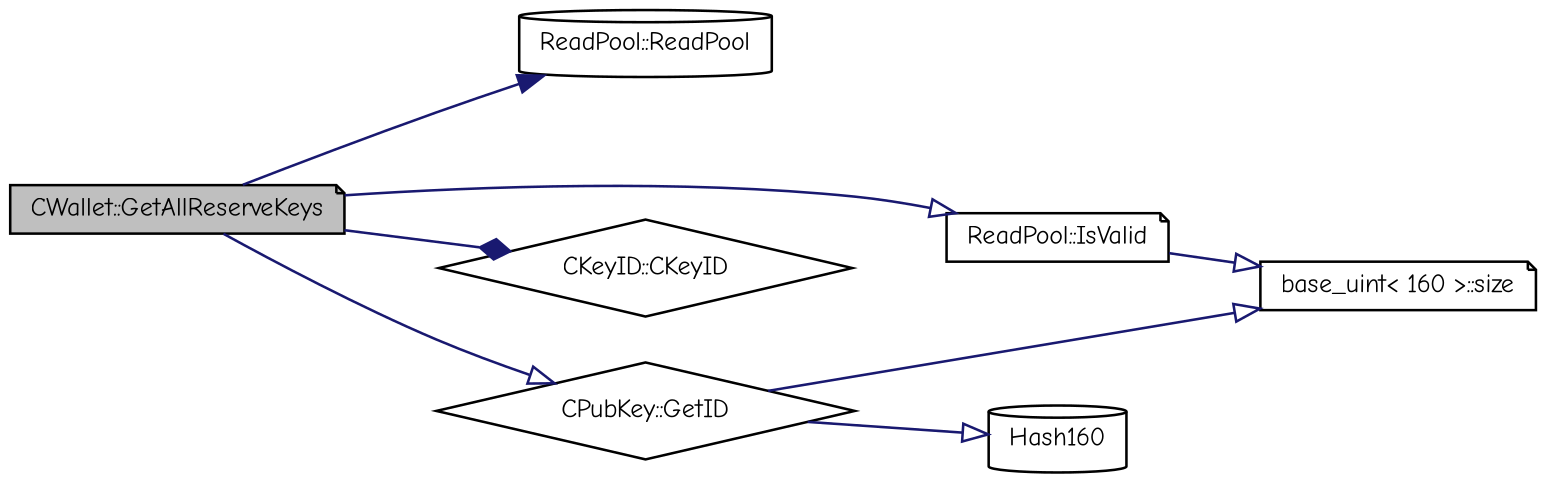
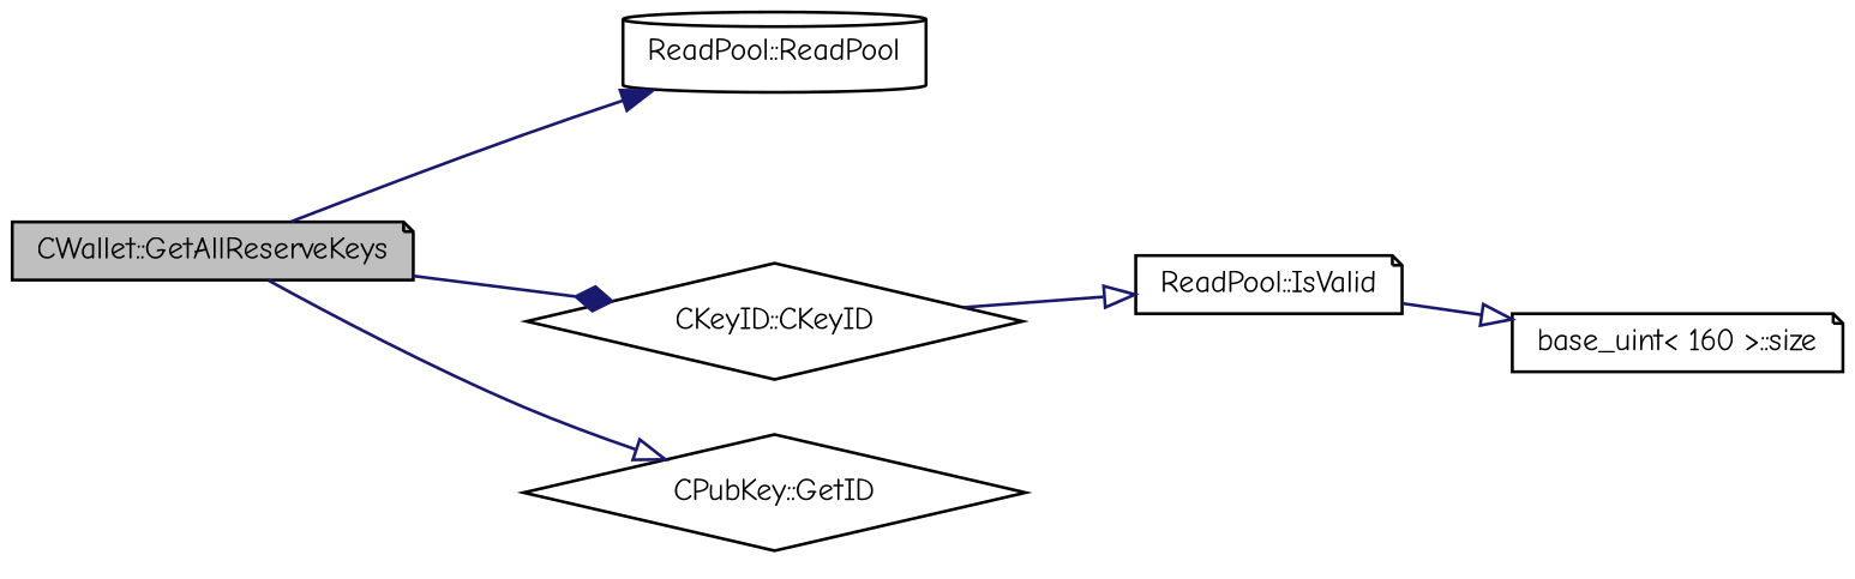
  digraph {
    fontname="Comic Neue"
    rankdir=LR
    node [color=black fillcolor=white fontname="Comic Neue" fontsize=10 shape=note style=filled]
    edge [arrowhead=onormal color=midnightblue fontname="Comic Neue" fontsize=10 labelfontname=Helvetica labelfontsize=10 style=solid]
    n1 [fillcolor=grey75 fontcolor=black height=0.2 label="CWallet::GetAllReserveKeys" width=0.4]
    n2 [height=0.2 label="ReadPool::ReadPool" shape=cylinder width=0.4]
    n3 [height=0.2 label="ReadPool::IsValid" width=0.4]
    n4 [height=0.2 label="CPubKey::GetID" shape=diamond width=0.4]
    n5 [height=0.2 label="CKeyID::CKeyID" shape=diamond width=0.4]
    n6 [height=0.2 label="base_uint\< 160 \>::size" width=0.4]
-   n7 [height=0.2 label=Hash160 shape=cylinder width=0.4]
    n1 -> n2 [arrowhead=normal]
-   n1 -> n3
+   n5 -> n3
    n1 -> n4
    n1 -> n5 [arrowhead=diamond]
    n3 -> n6
-   n4 -> n6
-   n4 -> n7
  }
